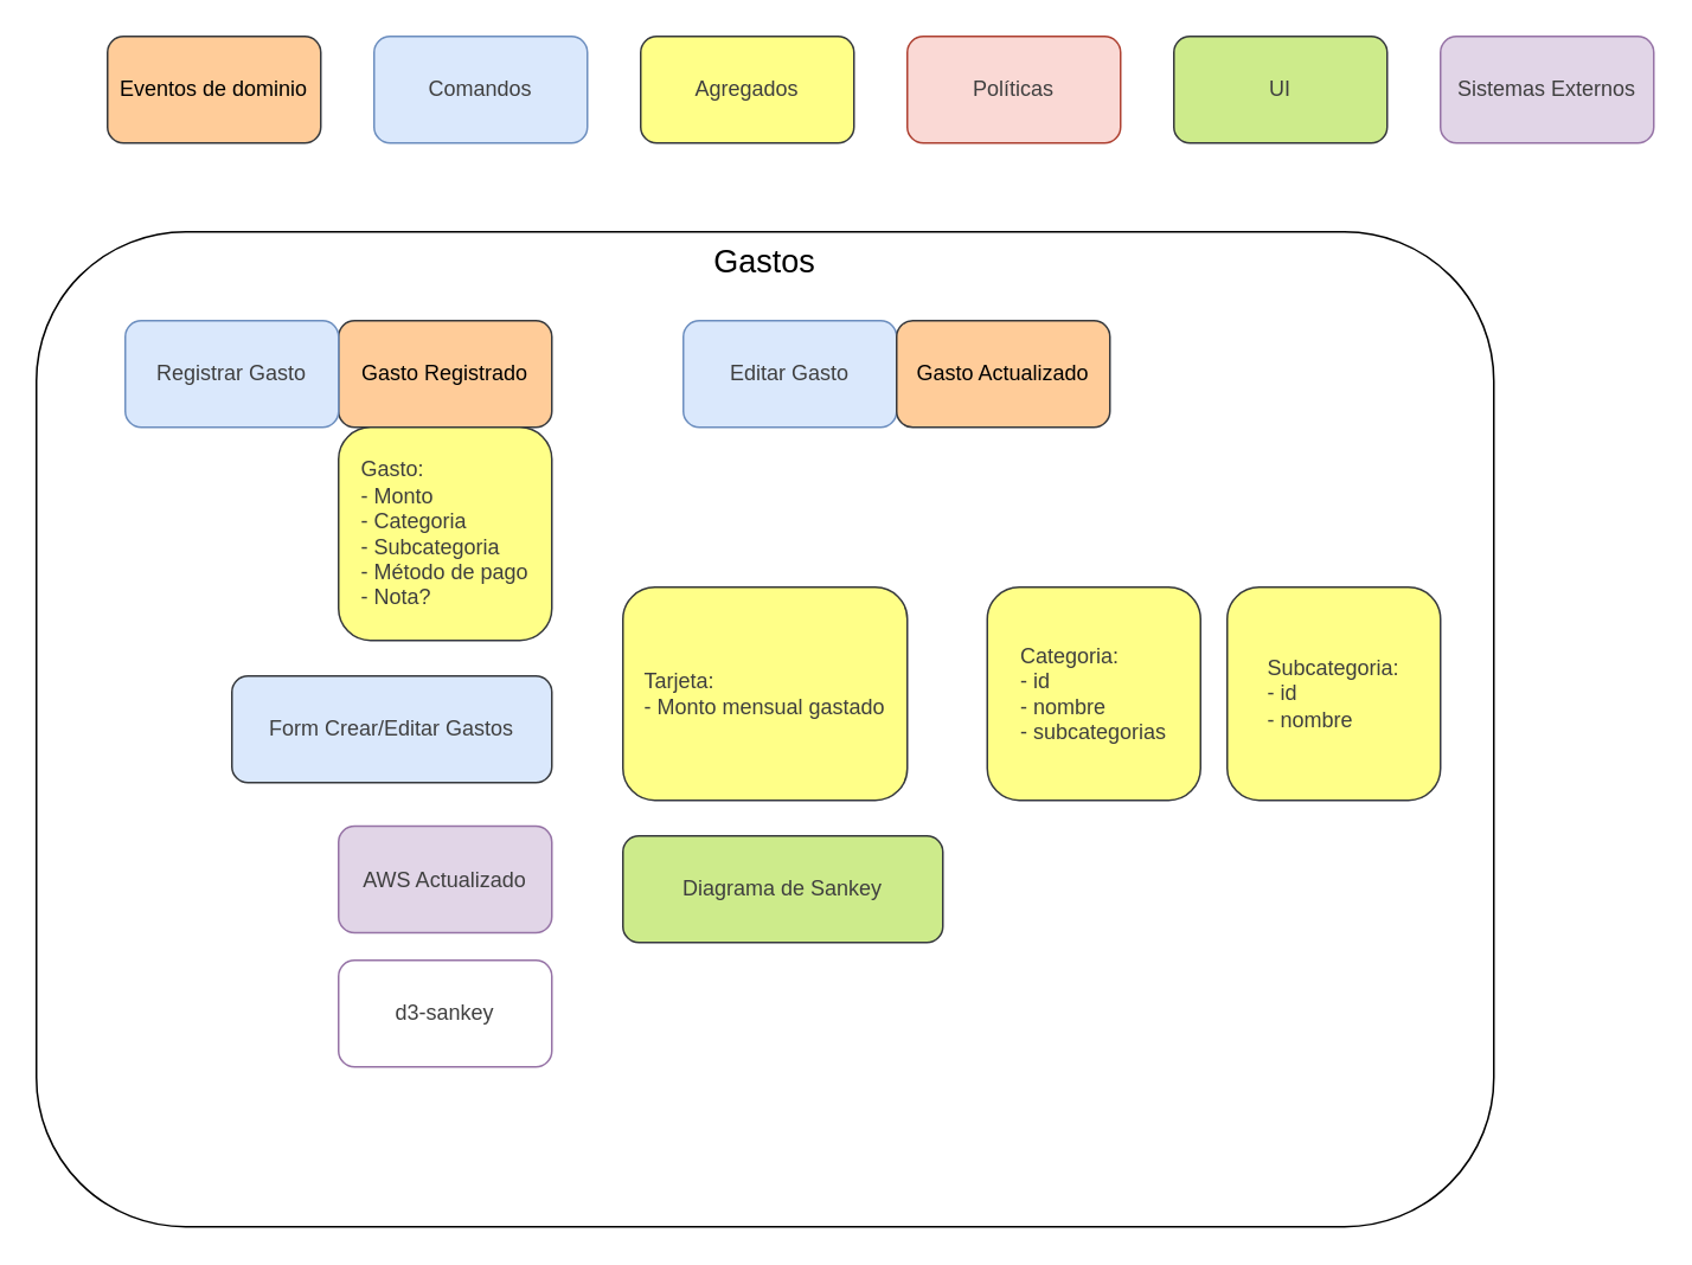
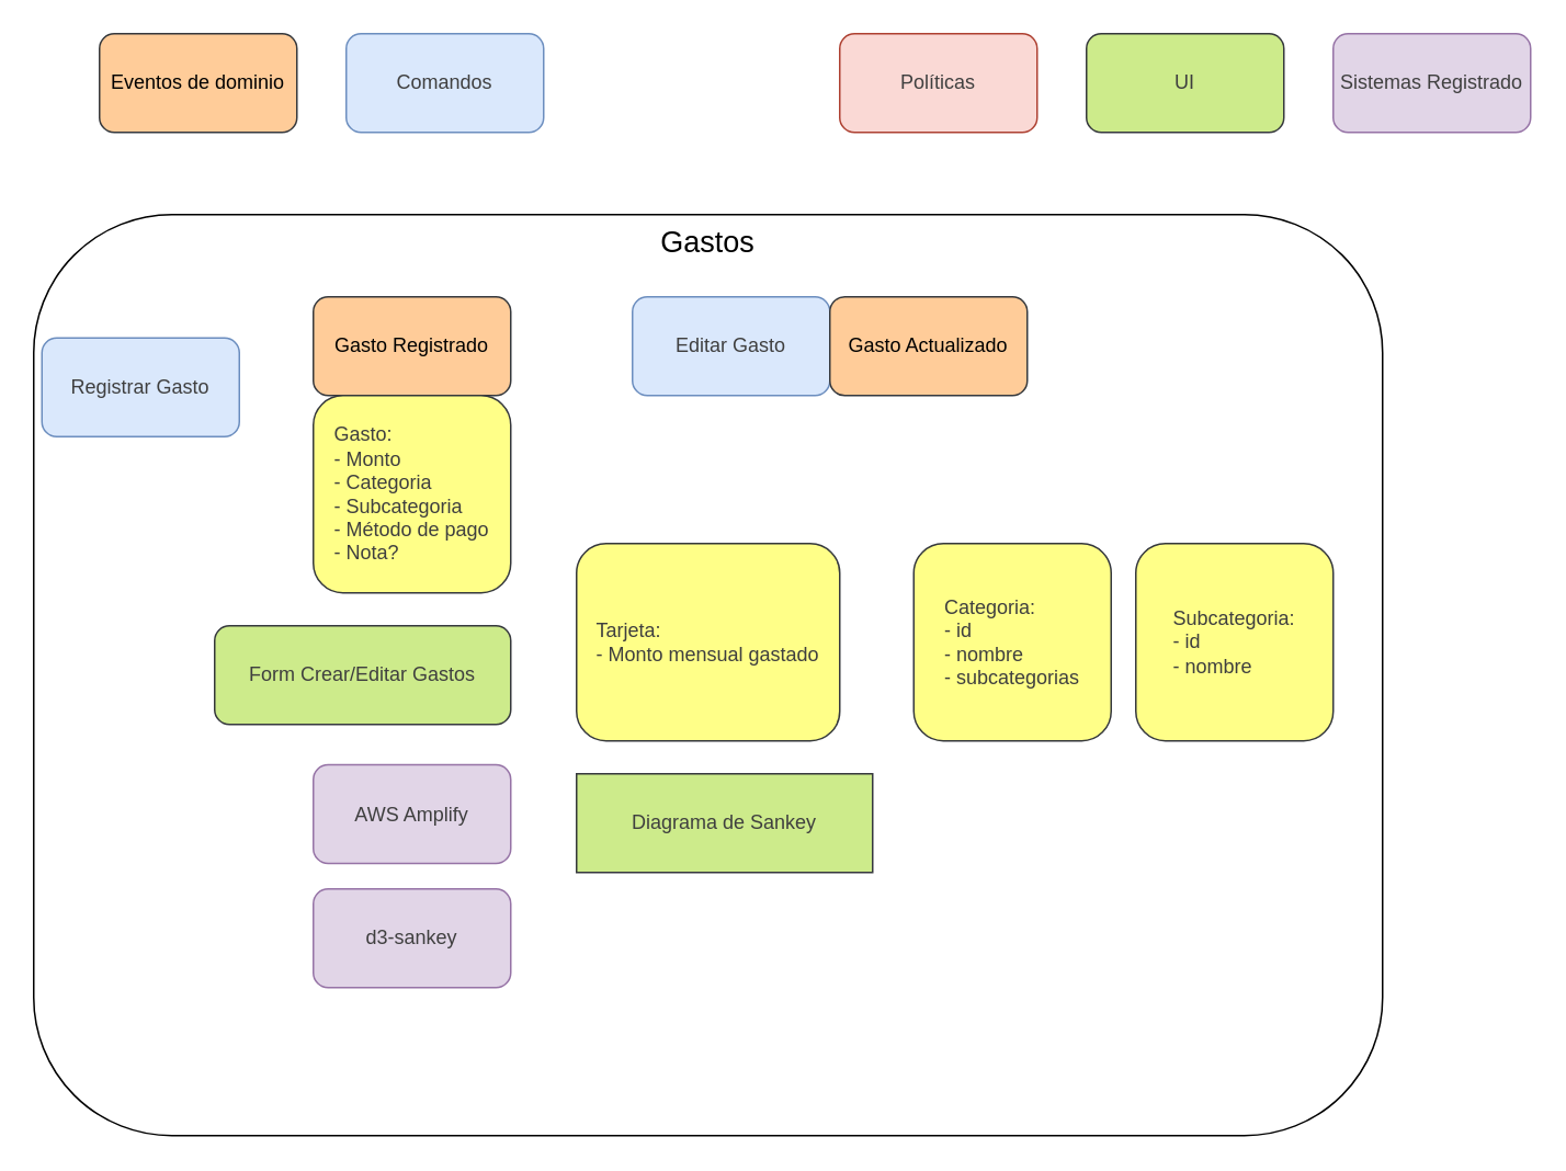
  <mxCell id="0" />
  <mxCell id="1" parent="0" />
  <mxCell id="2" value="&lt;font style=&quot;font-size: 18px;&quot;&gt;Gastos&lt;/font&gt;" style="rounded=1;whiteSpace=wrap;html=1;verticalAlign=top;" vertex="1" parent="1"><mxGeometry x="20" y="130" width="820" height="560" as="geometry" /></mxCell>
  <mxCell id="3" value="Eventos de dominio" style="rounded=1;whiteSpace=wrap;html=1;fillColor=#ffcc99;strokeColor=#36393d;" vertex="1" parent="1"><mxGeometry x="60" y="20" width="120" height="60" as="geometry" /></mxCell>
  <mxCell id="4" value="&lt;div style=&quot;color: rgb(63, 63, 63); text-align: left;&quot;&gt;Comandos&lt;/div&gt;&lt;div style=&quot;color: rgb(63, 63, 63); text-align: left;&quot;&gt;&lt;/div&gt;" style="rounded=1;whiteSpace=wrap;html=1;fillColor=#dae8fc;strokeColor=#6c8ebf;" vertex="1" parent="1"><mxGeometry x="210" y="20" width="120" height="60" as="geometry" /></mxCell>
- <mxCell id="5" value="&lt;div style=&quot;color: rgb(63, 63, 63); text-align: left;&quot;&gt;Agregados&lt;/div&gt;&lt;div style=&quot;color: rgb(63, 63, 63); text-align: left;&quot;&gt;&lt;/div&gt;" style="rounded=1;whiteSpace=wrap;html=1;fillColor=#ffff88;strokeColor=#36393d;" vertex="1" parent="1"><mxGeometry x="360" y="20" width="120" height="60" as="geometry" /></mxCell>
  <mxCell id="6" value="&lt;div style=&quot;color: rgb(63, 63, 63); text-align: left;&quot;&gt;Políticas&lt;/div&gt;&lt;div style=&quot;color: rgb(63, 63, 63); text-align: left;&quot;&gt;&lt;/div&gt;" style="rounded=1;whiteSpace=wrap;html=1;fillColor=#fad9d5;strokeColor=#ae4132;" vertex="1" parent="1"><mxGeometry x="510" y="20" width="120" height="60" as="geometry" /></mxCell>
  <mxCell id="7" value="&lt;div style=&quot;color: rgb(63, 63, 63); text-align: left;&quot;&gt;UI&lt;/div&gt;&lt;div style=&quot;color: rgb(63, 63, 63); text-align: left;&quot;&gt;&lt;/div&gt;" style="rounded=1;whiteSpace=wrap;html=1;fillColor=#cdeb8b;strokeColor=#36393d;" vertex="1" parent="1"><mxGeometry x="660" y="20" width="120" height="60" as="geometry" /></mxCell>
- <mxCell id="8" value="&lt;div style=&quot;color: rgb(63, 63, 63); text-align: left;&quot;&gt;Sistemas Externos&lt;/div&gt;&lt;div style=&quot;color: rgb(63, 63, 63); text-align: left;&quot;&gt;&lt;/div&gt;" style="rounded=1;whiteSpace=wrap;html=1;fillColor=#e1d5e7;strokeColor=#9673a6;" vertex="1" parent="1"><mxGeometry x="810" y="20" width="120" height="60" as="geometry" /></mxCell>
+ <mxCell id="8" value="&lt;div style=&quot;color: rgb(63, 63, 63); text-align: left;&quot;&gt;Sistemas Registrado&lt;/div&gt;&lt;div style=&quot;color: rgb(63, 63, 63); text-align: left;&quot;&gt;&lt;/div&gt;" style="rounded=1;whiteSpace=wrap;html=1;fillColor=#e1d5e7;strokeColor=#9673a6;" vertex="1" parent="1"><mxGeometry x="810" y="20" width="120" height="60" as="geometry" /></mxCell>
  <mxCell id="9" value="Gasto Registrado" style="rounded=1;whiteSpace=wrap;html=1;fillColor=#ffcc99;strokeColor=#36393d;" vertex="1" parent="1"><mxGeometry x="190" y="180" width="120" height="60" as="geometry" /></mxCell>
  <mxCell id="10" value="&lt;div style=&quot;color: rgb(63, 63, 63); text-align: left;&quot;&gt;Gasto:&lt;/div&gt;&lt;div style=&quot;color: rgb(63, 63, 63); text-align: left;&quot;&gt;- Monto&lt;/div&gt;&lt;div style=&quot;color: rgb(63, 63, 63); text-align: left;&quot;&gt;- Categoria&lt;/div&gt;&lt;div style=&quot;color: rgb(63, 63, 63); text-align: left;&quot;&gt;- Subcategoria&lt;/div&gt;&lt;div style=&quot;color: rgb(63, 63, 63); text-align: left;&quot;&gt;- Método de pago&lt;/div&gt;&lt;div style=&quot;color: rgb(63, 63, 63); text-align: left;&quot;&gt;- Nota?&lt;/div&gt;&lt;div style=&quot;color: rgb(63, 63, 63); text-align: left;&quot;&gt;&lt;/div&gt;" style="rounded=1;whiteSpace=wrap;html=1;fillColor=#ffff88;strokeColor=#36393d;" vertex="1" parent="1"><mxGeometry x="190" y="240" width="120" height="120" as="geometry" /></mxCell>
- <mxCell id="11" value="&lt;div style=&quot;color: rgb(63, 63, 63); text-align: left;&quot;&gt;Registrar Gasto&lt;/div&gt;&lt;div style=&quot;color: rgb(63, 63, 63); text-align: left;&quot;&gt;&lt;/div&gt;" style="rounded=1;whiteSpace=wrap;html=1;fillColor=#dae8fc;strokeColor=#6c8ebf;" vertex="1" parent="1"><mxGeometry x="70" y="180" width="120" height="60" as="geometry" /></mxCell>
+ <mxCell id="11" value="&lt;div style=&quot;color: rgb(63, 63, 63); text-align: left;&quot;&gt;Registrar Gasto&lt;/div&gt;&lt;div style=&quot;color: rgb(63, 63, 63); text-align: left;&quot;&gt;&lt;/div&gt;" style="rounded=1;whiteSpace=wrap;html=1;fillColor=#dae8fc;strokeColor=#6c8ebf;" vertex="1" parent="1"><mxGeometry x="25" y="205" width="120" height="60" as="geometry" /></mxCell>
  <mxCell id="12" value="&lt;div style=&quot;color: rgb(63, 63, 63); text-align: left;&quot;&gt;Editar Gasto&lt;/div&gt;&lt;div style=&quot;color: rgb(63, 63, 63); text-align: left;&quot;&gt;&lt;/div&gt;" style="rounded=1;whiteSpace=wrap;html=1;fillColor=#dae8fc;strokeColor=#6c8ebf;" vertex="1" parent="1"><mxGeometry x="384" y="180" width="120" height="60" as="geometry" /></mxCell>
  <mxCell id="13" value="Gasto Actualizado" style="rounded=1;whiteSpace=wrap;html=1;fillColor=#ffcc99;strokeColor=#36393d;" vertex="1" parent="1"><mxGeometry x="504" y="180" width="120" height="60" as="geometry" /></mxCell>
  <mxCell id="14" value="&lt;div style=&quot;color: rgb(63, 63, 63); text-align: left;&quot;&gt;Tarjeta:&lt;/div&gt;&lt;div style=&quot;color: rgb(63, 63, 63); text-align: left;&quot;&gt;- Monto mensual gastado&lt;/div&gt;&lt;div style=&quot;color: rgb(63, 63, 63); text-align: left;&quot;&gt;&lt;/div&gt;" style="rounded=1;whiteSpace=wrap;html=1;fillColor=#ffff88;strokeColor=#36393d;" vertex="1" parent="1"><mxGeometry x="350" y="330" width="160" height="120" as="geometry" /></mxCell>
  <mxCell id="15" value="&lt;div style=&quot;color: rgb(63, 63, 63); text-align: left;&quot;&gt;Categoria:&lt;/div&gt;&lt;div style=&quot;color: rgb(63, 63, 63); text-align: left;&quot;&gt;- id&lt;/div&gt;&lt;div style=&quot;color: rgb(63, 63, 63); text-align: left;&quot;&gt;- nombre&lt;/div&gt;&lt;div style=&quot;color: rgb(63, 63, 63); text-align: left;&quot;&gt;- subcategorias&lt;/div&gt;&lt;div style=&quot;color: rgb(63, 63, 63); text-align: left;&quot;&gt;&lt;/div&gt;" style="rounded=1;whiteSpace=wrap;html=1;fillColor=#ffff88;strokeColor=#36393d;" vertex="1" parent="1"><mxGeometry x="555" y="330" width="120" height="120" as="geometry" /></mxCell>
  <mxCell id="16" value="&lt;div style=&quot;color: rgb(63, 63, 63); text-align: left;&quot;&gt;Subcategoria:&lt;/div&gt;&lt;div style=&quot;color: rgb(63, 63, 63); text-align: left;&quot;&gt;- id&lt;/div&gt;&lt;div style=&quot;color: rgb(63, 63, 63); text-align: left;&quot;&gt;- nombre&lt;/div&gt;&lt;div style=&quot;color: rgb(63, 63, 63); text-align: left;&quot;&gt;&lt;/div&gt;" style="rounded=1;whiteSpace=wrap;html=1;fillColor=#ffff88;strokeColor=#36393d;" vertex="1" parent="1"><mxGeometry x="690" y="330" width="120" height="120" as="geometry" /></mxCell>
- <mxCell id="17" value="&lt;div style=&quot;color: rgb(63, 63, 63); text-align: left;&quot;&gt;Form Crear/Editar Gastos&lt;/div&gt;&lt;div style=&quot;color: rgb(63, 63, 63); text-align: left;&quot;&gt;&lt;/div&gt;" style="rounded=1;whiteSpace=wrap;html=1;fillColor=#dae8fc;strokeColor=#36393d;" vertex="1" parent="1"><mxGeometry x="130" y="380" width="180" height="60" as="geometry" /></mxCell>
- <mxCell id="18" value="&lt;div style=&quot;color: rgb(63, 63, 63); text-align: left;&quot;&gt;AWS Actualizado&lt;/div&gt;&lt;div style=&quot;color: rgb(63, 63, 63); text-align: left;&quot;&gt;&lt;/div&gt;" style="rounded=1;whiteSpace=wrap;html=1;fillColor=#e1d5e7;strokeColor=#9673a6;" vertex="1" parent="1"><mxGeometry x="190" y="464.5" width="120" height="60" as="geometry" /></mxCell>
- <mxCell id="19" value="&lt;div style=&quot;color: rgb(63, 63, 63); text-align: left;&quot;&gt;Diagrama de Sankey&lt;/div&gt;&lt;div style=&quot;color: rgb(63, 63, 63); text-align: left;&quot;&gt;&lt;/div&gt;" style="rounded=1;whiteSpace=wrap;html=1;fillColor=#cdeb8b;strokeColor=#36393d;" vertex="1" parent="1"><mxGeometry x="350" y="470" width="180" height="60" as="geometry" /></mxCell>
- <mxCell id="20" value="&lt;div style=&quot;color: rgb(63, 63, 63); text-align: left;&quot;&gt;d3-sankey&lt;/div&gt;&lt;div style=&quot;color: rgb(63, 63, 63); text-align: left;&quot;&gt;&lt;/div&gt;" style="rounded=1;whiteSpace=wrap;html=1;fillColor=#ffffff;strokeColor=#9673a6;" vertex="1" parent="1"><mxGeometry x="190" y="540" width="120" height="60" as="geometry" /></mxCell>
+ <mxCell id="17" value="&lt;div style=&quot;color: rgb(63, 63, 63); text-align: left;&quot;&gt;Form Crear/Editar Gastos&lt;/div&gt;&lt;div style=&quot;color: rgb(63, 63, 63); text-align: left;&quot;&gt;&lt;/div&gt;" style="rounded=1;whiteSpace=wrap;html=1;fillColor=#cdeb8b;strokeColor=#36393d;" vertex="1" parent="1"><mxGeometry x="130" y="380" width="180" height="60" as="geometry" /></mxCell>
+ <mxCell id="18" value="&lt;div style=&quot;color: rgb(63, 63, 63); text-align: left;&quot;&gt;AWS Amplify&lt;/div&gt;&lt;div style=&quot;color: rgb(63, 63, 63); text-align: left;&quot;&gt;&lt;/div&gt;" style="rounded=1;whiteSpace=wrap;html=1;fillColor=#e1d5e7;strokeColor=#9673a6;" vertex="1" parent="1"><mxGeometry x="190" y="464.5" width="120" height="60" as="geometry" /></mxCell>
+ <mxCell id="19" value="&lt;div style=&quot;color: rgb(63, 63, 63); text-align: left;&quot;&gt;Diagrama de Sankey&lt;/div&gt;&lt;div style=&quot;color: rgb(63, 63, 63); text-align: left;&quot;&gt;&lt;/div&gt;" style="whiteSpace=wrap;html=1;fillColor=#cdeb8b;strokeColor=#36393d;rounded=0;" vertex="1" parent="1"><mxGeometry x="350" y="470" width="180" height="60" as="geometry" /></mxCell>
+ <mxCell id="20" value="&lt;div style=&quot;color: rgb(63, 63, 63); text-align: left;&quot;&gt;d3-sankey&lt;/div&gt;&lt;div style=&quot;color: rgb(63, 63, 63); text-align: left;&quot;&gt;&lt;/div&gt;" style="rounded=1;whiteSpace=wrap;html=1;fillColor=#e1d5e7;strokeColor=#9673a6;" vertex="1" parent="1"><mxGeometry x="190" y="540" width="120" height="60" as="geometry" /></mxCell>
